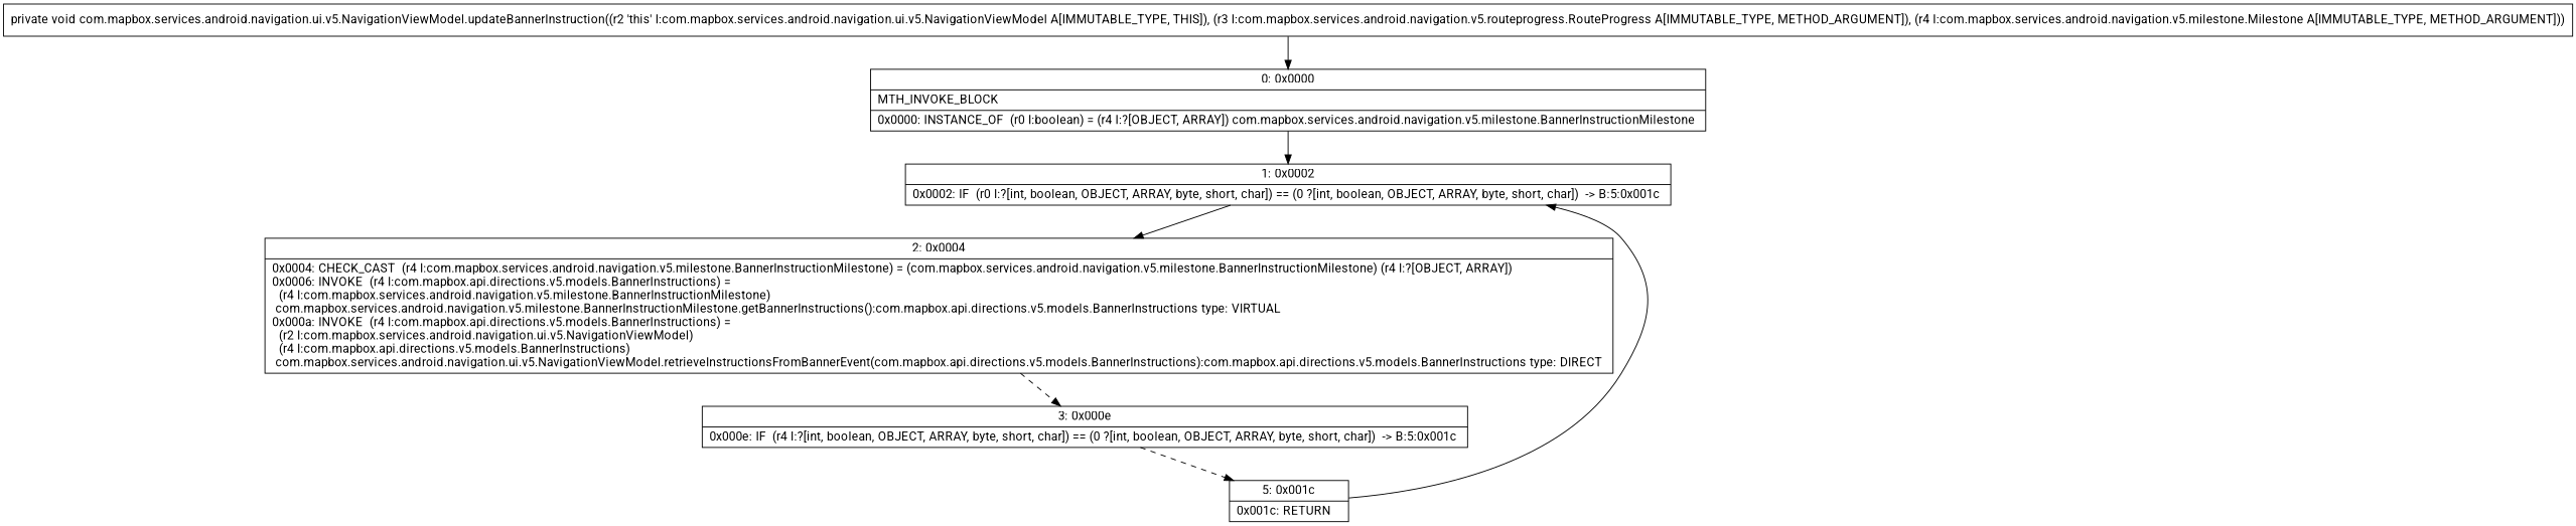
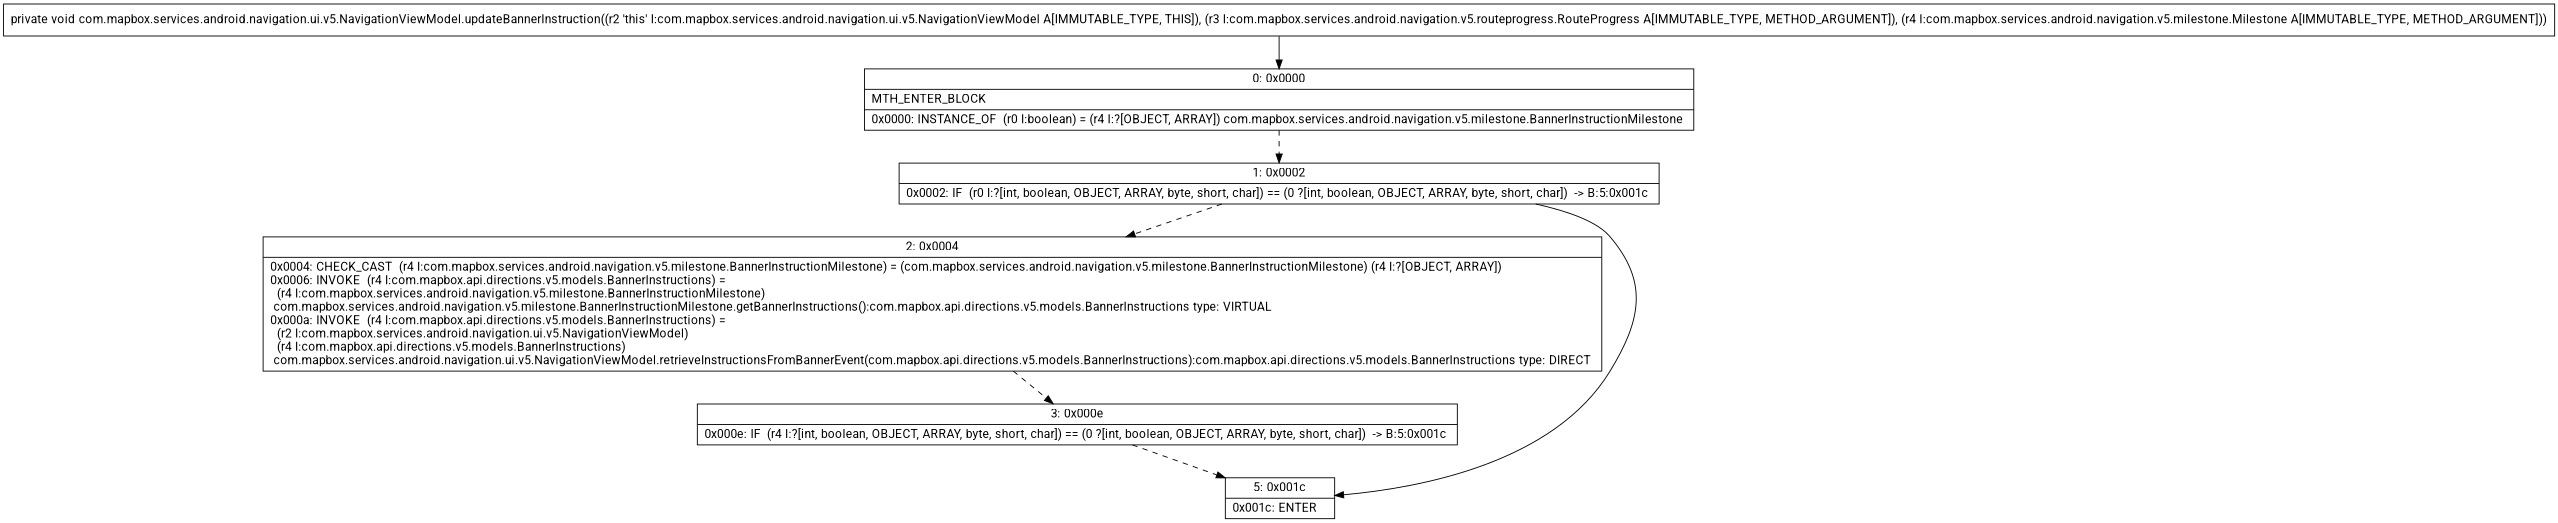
  digraph {
    fontname=Roboto
    node [fontname=Roboto shape=record]
    edge [fontname=Roboto]
-   n1 [label="{0\:\ 0x0000|MTH_INVOKE_BLOCK\l|0x0000: INSTANCE_OF  (r0 I:boolean) = (r4 I:?[OBJECT, ARRAY]) com.mapbox.services.android.navigation.v5.milestone.BannerInstructionMilestone \l}"]
+   n1 [label="{0\:\ 0x0000|MTH_ENTER_BLOCK\l|0x0000: INSTANCE_OF  (r0 I:boolean) = (r4 I:?[OBJECT, ARRAY]) com.mapbox.services.android.navigation.v5.milestone.BannerInstructionMilestone \l}"]
    n2 [label="{1\:\ 0x0002|0x0002: IF  (r0 I:?[int, boolean, OBJECT, ARRAY, byte, short, char]) == (0 ?[int, boolean, OBJECT, ARRAY, byte, short, char])  \-\> B:5:0x001c \l}"]
    n3 [label="{2\:\ 0x0004|0x0004: CHECK_CAST  (r4 I:com.mapbox.services.android.navigation.v5.milestone.BannerInstructionMilestone) = (com.mapbox.services.android.navigation.v5.milestone.BannerInstructionMilestone) (r4 I:?[OBJECT, ARRAY]) \l0x0006: INVOKE  (r4 I:com.mapbox.api.directions.v5.models.BannerInstructions) = \l  (r4 I:com.mapbox.services.android.navigation.v5.milestone.BannerInstructionMilestone)\l com.mapbox.services.android.navigation.v5.milestone.BannerInstructionMilestone.getBannerInstructions():com.mapbox.api.directions.v5.models.BannerInstructions type: VIRTUAL \l0x000a: INVOKE  (r4 I:com.mapbox.api.directions.v5.models.BannerInstructions) = \l  (r2 I:com.mapbox.services.android.navigation.ui.v5.NavigationViewModel)\l  (r4 I:com.mapbox.api.directions.v5.models.BannerInstructions)\l com.mapbox.services.android.navigation.ui.v5.NavigationViewModel.retrieveInstructionsFromBannerEvent(com.mapbox.api.directions.v5.models.BannerInstructions):com.mapbox.api.directions.v5.models.BannerInstructions type: DIRECT \l}"]
-   n4 [label="{5\:\ 0x001c|0x001c: RETURN   \l}"]
+   n4 [label="{5\:\ 0x001c|0x001c: ENTER   \l}"]
    n5 [label="{3\:\ 0x000e|0x000e: IF  (r4 I:?[int, boolean, OBJECT, ARRAY, byte, short, char]) == (0 ?[int, boolean, OBJECT, ARRAY, byte, short, char])  \-\> B:5:0x001c \l}"]
    n6 [label="{private void com.mapbox.services.android.navigation.ui.v5.NavigationViewModel.updateBannerInstruction((r2 'this' I:com.mapbox.services.android.navigation.ui.v5.NavigationViewModel A[IMMUTABLE_TYPE, THIS]), (r3 I:com.mapbox.services.android.navigation.v5.routeprogress.RouteProgress A[IMMUTABLE_TYPE, METHOD_ARGUMENT]), (r4 I:com.mapbox.services.android.navigation.v5.milestone.Milestone A[IMMUTABLE_TYPE, METHOD_ARGUMENT])) }"]
-   n1 -> n2
-   n2 -> n3 [style=solid]
-   n4 -> n2
+   n1 -> n2 [style=dashed]
+   n2 -> n3 [style=dashed]
+   n2 -> n4
    n3 -> n5 [style=dashed]
    n5 -> n4 [style=dashed]
    n6 -> n1
  }
